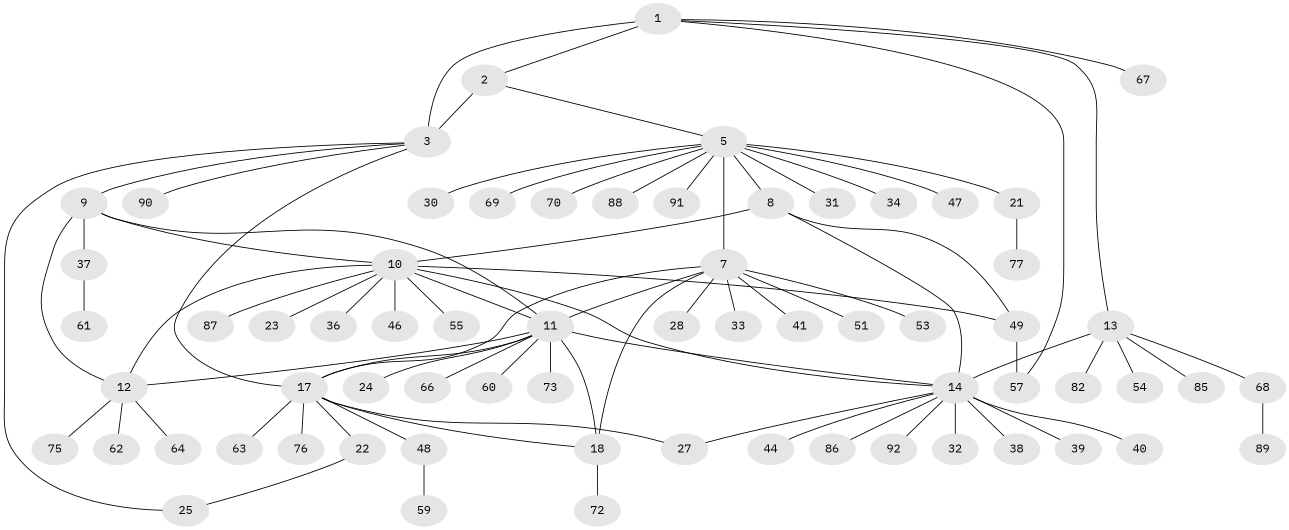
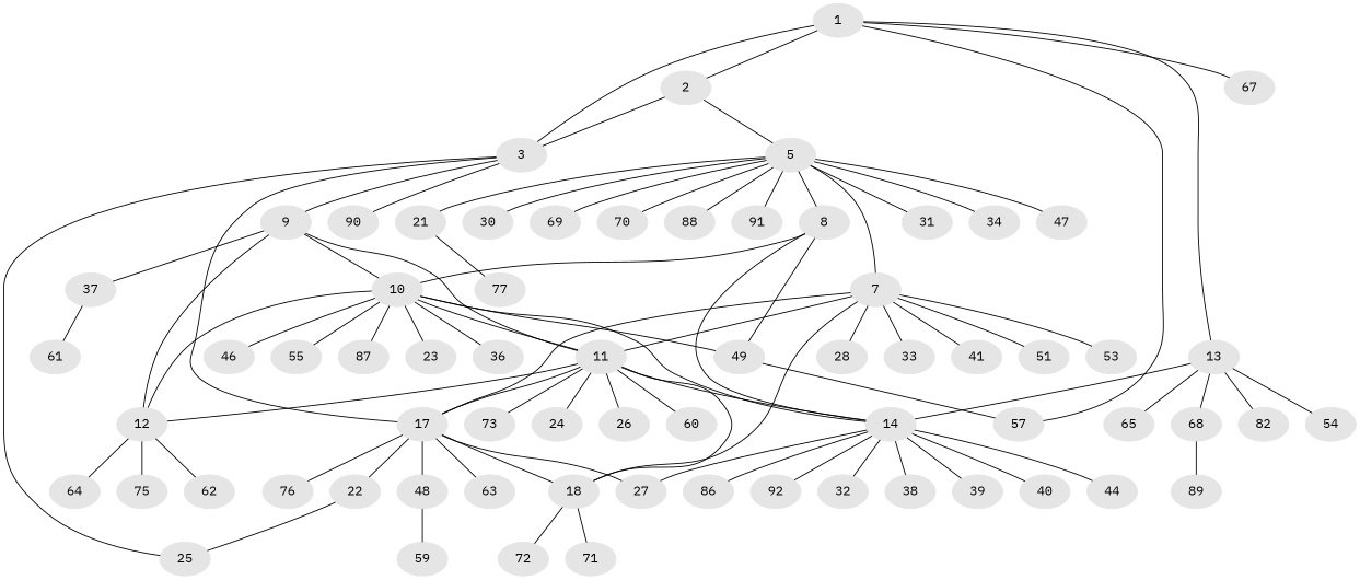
  graph {
    fontname="IBM Plex Mono"
    node [color=gray90 fontname="IBM Plex Mono" style=filled]
    edge [fontname="IBM Plex Mono"]
    1 [super="+78"]
    2 [super="+43"]
    3 [super="+4"]
    13 [super="+16"]
    n5 [label=57]
    67 [super="+74"]
    5 [super="+6"]
    9
    17 [super="+79"]
    25
    90
    14 [super="+15"]
    54
-   65 [super="+84" label=85]
+   65 [super="+84"]
    68 [super="+81"]
    82
    7 [super="+19"]
    8 [super="+29"]
    21 [super="+58"]
    31
    34
    47
    n23 [label=30]
    69 [super="+80"]
    70
    88
    91
    11 [super="+20"]
    10 [super="+45"]
    12 [super="+42"]
    37 [super="+66"]
    18 [super="+30"]
    27
    22
    48
    63
    76
    28 [super="+35"]
    33
    41 [super="+57"]
    51
    53
    49 [super="+83"]
    77
    24
-   26 [label=66]
+   26
    60
    73
+   71
    72
    23
    36
    46
    55
    87
    32 [super="+52"]
    38
    39
    40
    44
    86
    92
    62 [super="+85"]
    64
    75
    61
    89
    59
    1 -- 2
    1 -- 3 [weight=2]
    1 -- 13
    1 -- n5
    1 -- 67
    2 -- 3 [weight=2]
    2 -- 5
    3 -- 9
    3 -- 17
    3 -- 25
    3 -- 90
    13 -- 14 [weight=4]
    13 -- 54
    13 -- 65
    13 -- 68
    13 -- 82
    5 -- 7 [weight=2]
    5 -- 8 [weight=2]
    5 -- 21
    5 -- 31
    5 -- 34
    5 -- 47
    5 -- n23
    5 -- 69
    5 -- 70
    5 -- 88
    5 -- 91
    9 -- 11
    9 -- 10
    9 -- 12
    9 -- 37
    17 -- 18
    17 -- 27
    17 -- 22
    17 -- 48
    17 -- 63
    17 -- 76
    14 -- 27
    14 -- 32
    14 -- 38
    14 -- 39
    14 -- 40
    14 -- 44
    14 -- 86
    14 -- 92
    68 -- 89
    7 -- 17
    7 -- 11
    7 -- 18
    7 -- 28
    7 -- 33
    7 -- 41
    7 -- 51 [weight=2]
    7 -- 53
    8 -- 14
    8 -- 10
    8 -- 49
    21 -- 77
    11 -- 17
    11 -- 14 [weight=2]
    11 -- 12
    11 -- 18
    11 -- 24
    11 -- 26
    11 -- 60
    11 -- 73
    10 -- 14
    10 -- 11
    10 -- 12
    10 -- 49
    10 -- 23
    10 -- 36
    10 -- 46
    10 -- 55
    10 -- 87
    12 -- 62
    12 -- 64
    12 -- 75
    37 -- 61
+   18 -- 71
    18 -- 72
    22 -- 25
    48 -- 59
    49 -- n5
  }
